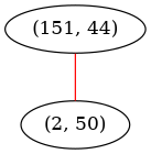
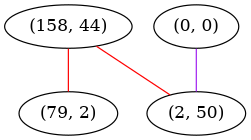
  graph {
    edge [color=red weight=1]
-   "(151, 44)"
+   "(151, 44)" [label="(158, 44)"]
+   "(79, 2)"
    "(2, 50)"
+   "(0, 0)"
+   "(151, 44)" -- "(79, 2)"
    "(151, 44)" -- "(2, 50)"
+   "(0, 0)" -- "(2, 50)" [color=purple weight=4]
  }
